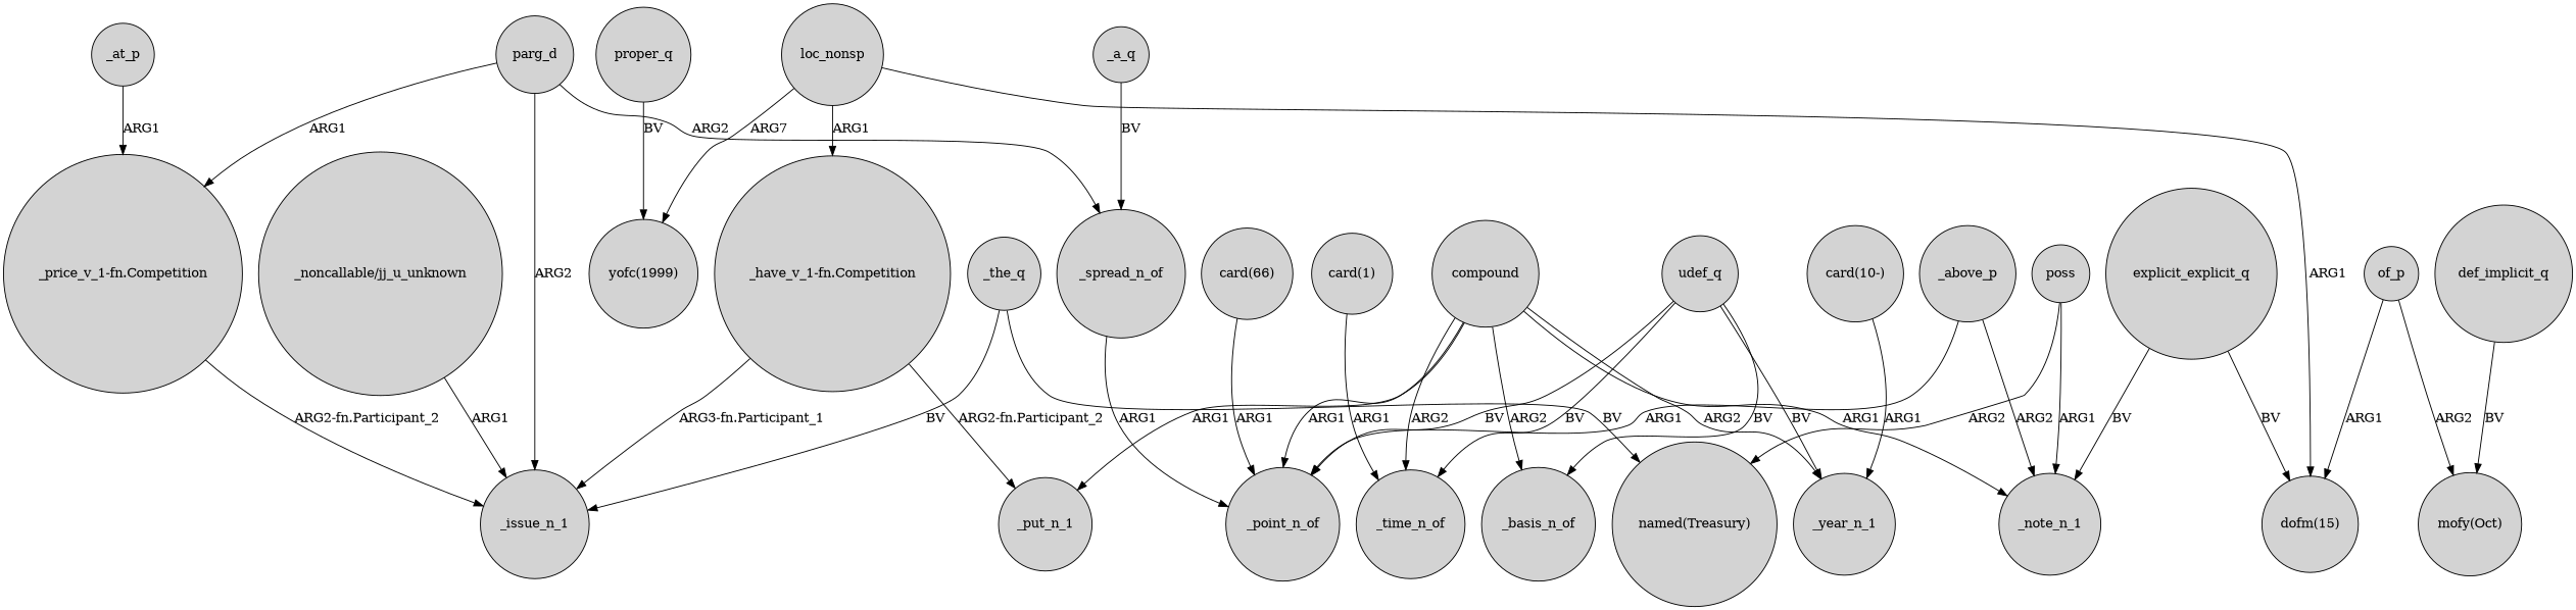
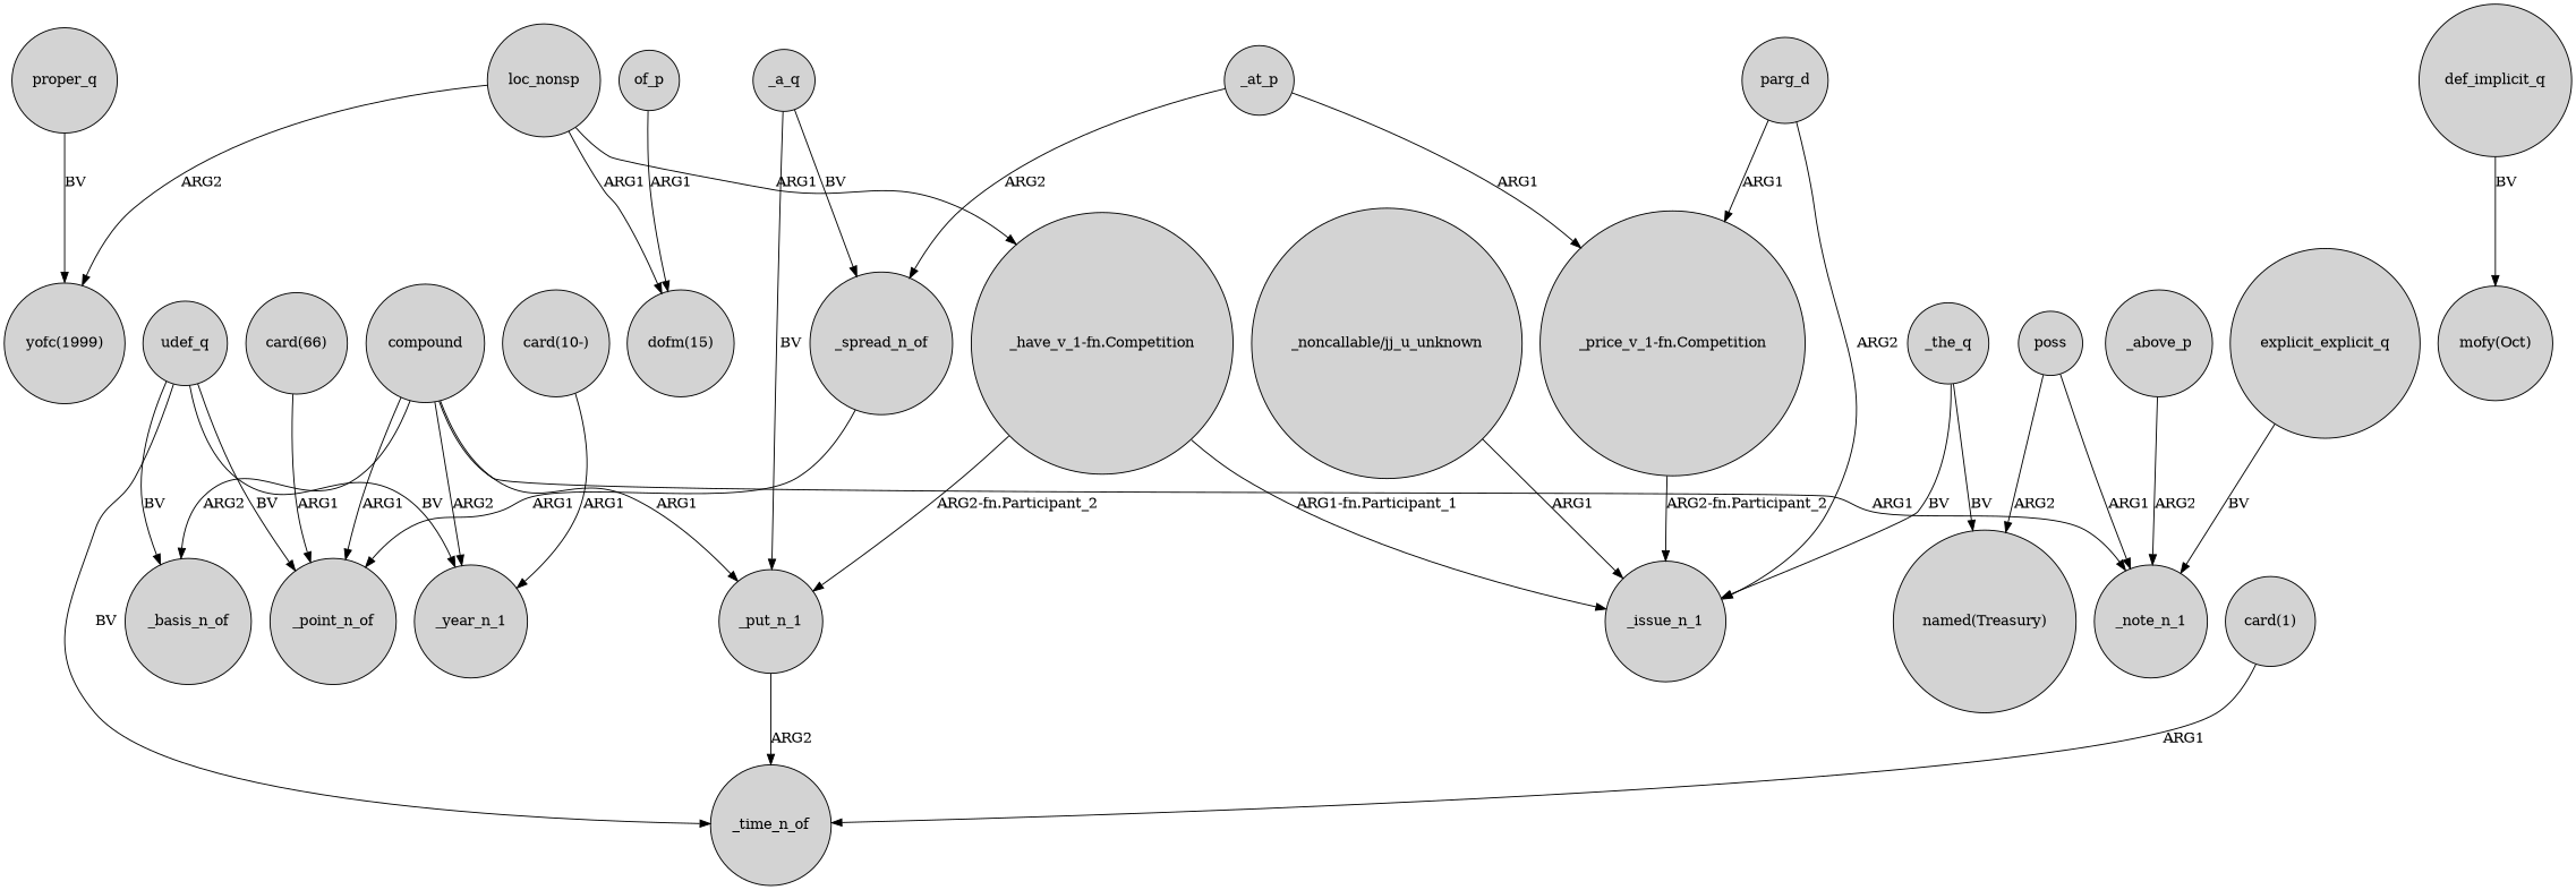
  digraph {
    node [shape=circle style=filled]
    loc_nonsp
    "yofc(1999)"
    "_have_v_1-fn.Competition"
    "dofm(15)"
    _issue_n_1
    _put_n_1
    "_noncallable/jj_u_unknown"
    udef_q
    _time_n_of
    _basis_n_of
    _point_n_of
    _year_n_1
    of_p
    "mofy(Oct)"
    poss
    "named(Treasury)"
    _note_n_1
    _above_p
    _at_p
    "_price_v_1-fn.Competition"
    _spread_n_of
    proper_q
    n23 [label=explicit_explicit_q]
    compound
    def_implicit_q
    "card(1)"
    _the_q
    parg_d
    _a_q
    "card(10-)"
    "card(66)"
-   loc_nonsp -> "yofc(1999)" [label=ARG7]
+   loc_nonsp -> "yofc(1999)" [label=ARG2]
    loc_nonsp -> "_have_v_1-fn.Competition" [label=ARG1]
    loc_nonsp -> "dofm(15)" [label=ARG1]
-   "_have_v_1-fn.Competition" -> _issue_n_1 [label="ARG3-fn.Participant_1"]
+   "_have_v_1-fn.Competition" -> _issue_n_1 [label="ARG1-fn.Participant_1"]
    "_have_v_1-fn.Competition" -> _put_n_1 [label="ARG2-fn.Participant_2"]
    "_noncallable/jj_u_unknown" -> _issue_n_1 [label=ARG1]
    udef_q -> _time_n_of [label=BV]
    udef_q -> _basis_n_of [label=BV]
    udef_q -> _point_n_of [label=BV]
    udef_q -> _year_n_1 [label=BV]
    of_p -> "dofm(15)" [label=ARG1]
-   of_p -> "mofy(Oct)" [label=ARG2]
    poss -> "named(Treasury)" [label=ARG2]
    poss -> _note_n_1 [label=ARG1]
-   _above_p -> _point_n_of [label=ARG1]
    _above_p -> _note_n_1 [label=ARG2]
    _at_p -> "_price_v_1-fn.Competition" [label=ARG1]
-   parg_d -> _spread_n_of [label=ARG2]
+   _at_p -> _spread_n_of [label=ARG2]
    "_price_v_1-fn.Competition" -> _issue_n_1 [label="ARG2-fn.Participant_2"]
    _spread_n_of -> _point_n_of [label=ARG1]
    proper_q -> "yofc(1999)" [label=BV]
-   n23 -> "dofm(15)" [label=BV]
    n23 -> _note_n_1 [label=BV]
    compound -> _put_n_1 [label=ARG1]
-   compound -> _time_n_of [label=ARG2]
+   _put_n_1 -> _time_n_of [label=ARG2]
    compound -> _basis_n_of [label=ARG2]
    compound -> _point_n_of [label=ARG1]
    compound -> _year_n_1 [label=ARG2]
    compound -> _note_n_1 [label=ARG1]
    def_implicit_q -> "mofy(Oct)" [label=BV]
    "card(1)" -> _time_n_of [label=ARG1]
    _the_q -> _issue_n_1 [label=BV]
    _the_q -> "named(Treasury)" [label=BV]
    parg_d -> _issue_n_1 [label=ARG2]
    parg_d -> "_price_v_1-fn.Competition" [label=ARG1]
+   _a_q -> _put_n_1 [label=BV]
    _a_q -> _spread_n_of [label=BV]
    "card(10-)" -> _year_n_1 [label=ARG1]
    "card(66)" -> _point_n_of [label=ARG1]
  }
